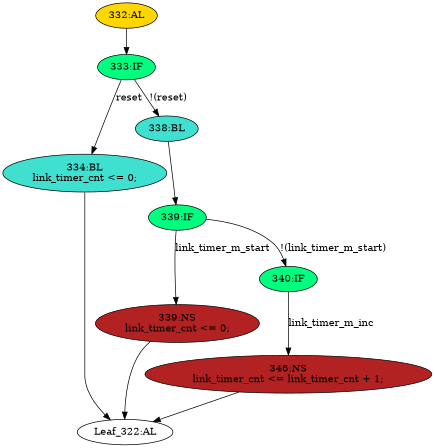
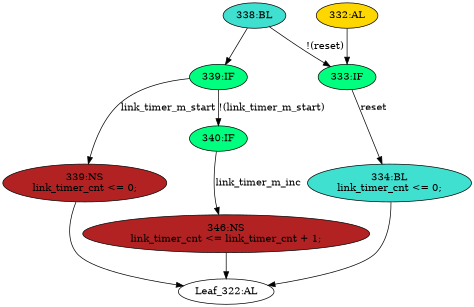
  strict digraph {
    node [fillcolor=springgreen statements="[]" style=filled typ=IfStatement]
    edge [cond="[]" lineno=None]
    n1 [ast="<pyverilog.vparser.ast.Block object at 0x7f1980a565d0>" fillcolor=turquoise label="334:BL\nlink_timer_cnt <= 0;" statements="[<pyverilog.vparser.ast.NonblockingSubstitution object at 0x7f1980a56390>]" typ=Block]
    n2 [def_var="['link_timer_cnt']" label="Leaf_322:AL" fillcolor="" statements="" style="" typ=""]
    n3 [ast="<pyverilog.vparser.ast.Block object at 0x7f1980a56610>" fillcolor=turquoise label="338:BL" typ=Block]
    n4 [ast="<pyverilog.vparser.ast.IfStatement object at 0x7f1980a56650>" label="339:IF"]
    n5 [ast="<pyverilog.vparser.ast.NonblockingSubstitution object at 0x7f1980a56a10>" fillcolor=firebrick label="339:NS\nlink_timer_cnt <= 0;" statements="[<pyverilog.vparser.ast.NonblockingSubstitution object at 0x7f1980a56a10>]" typ=NonblockingSubstitution]
    n6 [ast="<pyverilog.vparser.ast.IfStatement object at 0x7f1980a566d0>" label="340:IF"]
    n7 [ast="<pyverilog.vparser.ast.NonblockingSubstitution object at 0x7f1980a56750>" fillcolor=firebrick label="346:NS\nlink_timer_cnt <= link_timer_cnt + 1;" statements="[<pyverilog.vparser.ast.NonblockingSubstitution object at 0x7f1980a56750>]" typ=NonblockingSubstitution]
    n8 [ast="<pyverilog.vparser.ast.IfStatement object at 0x7f1980a56c10>" label="333:IF"]
    n9 [ast="<pyverilog.vparser.ast.Always object at 0x7f1980a56c90>" clk_sens=True fillcolor=gold label="332:AL" sens="['ck', 'reset']" typ=Always use_var="['reset', 'link_timer_m_start', 'link_timer_m_inc', 'link_timer_cnt']"]
    n1 -> n2
    n3 -> n4
    n4 -> n5 [cond="['link_timer_m_start']" label=link_timer_m_start lineno=339]
    n4 -> n6 [cond="['link_timer_m_start']" label="!(link_timer_m_start)" lineno=339]
    n5 -> n2
    n6 -> n7 [cond="['link_timer_m_inc']" label=link_timer_m_inc lineno=340]
    n7 -> n2
    n8 -> n1 [cond="['reset']" label=reset lineno=333]
-   n8 -> n3 [cond="['reset']" label="!(reset)" lineno=333]
+   n3 -> n8 [cond="['reset']" label="!(reset)" lineno=333]
    n9 -> n8
  }
